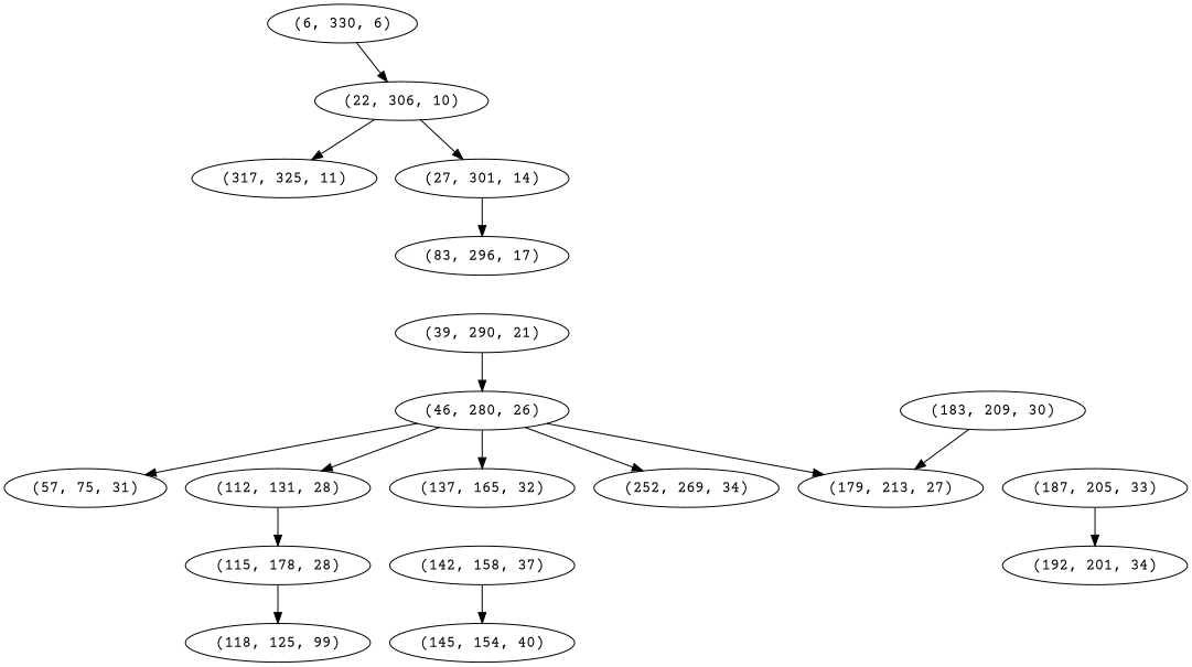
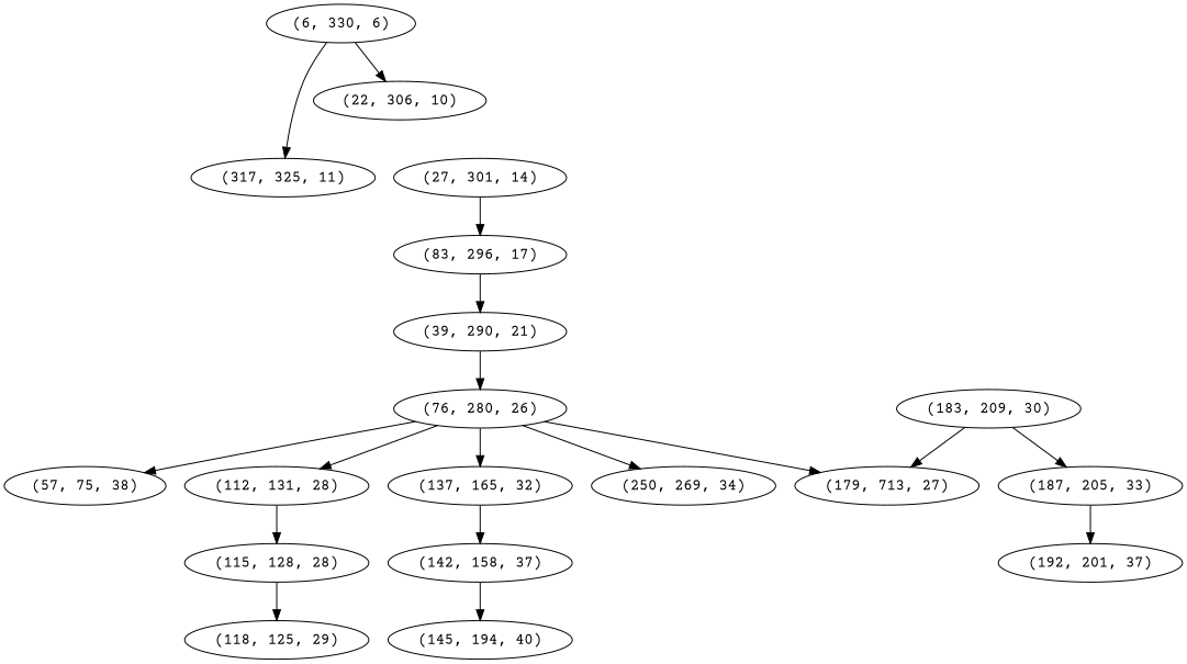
  digraph {
    fontname="Courier Prime"
    node [fontname="Courier Prime"]
    edge [fontname="Courier Prime"]
    "(6, 330, 6)"
    "(22, 306, 10)"
    "(317, 325, 11)"
    "(27, 301, 14)"
    n5 [label="(83, 296, 17)"]
    "(39, 290, 21)"
-   "(46, 280, 26)"
-   "(57, 75, 31)"
+   "(46, 280, 26)" [label="(76, 280, 26)"]
+   "(57, 75, 31)" [label="(57, 75, 38)"]
    n9 [label="(112, 131, 28)"]
    "(137, 165, 32)"
-   "(179, 213, 27)"
-   "(252, 269, 34)"
-   "(115, 128, 28)" [label="(115, 178, 28)"]
+   "(179, 213, 27)" [label="(179, 713, 27)"]
+   "(252, 269, 34)" [label="(250, 269, 34)"]
+   "(115, 128, 28)"
    "(142, 158, 37)"
-   "(118, 125, 29)" [label="(118, 125, 99)"]
-   "(145, 154, 40)"
+   "(118, 125, 29)"
+   "(145, 154, 40)" [label="(145, 194, 40)"]
    "(183, 209, 30)"
    "(187, 205, 33)"
-   "(192, 201, 37)" [label="(192, 201, 34)"]
+   "(192, 201, 37)"
    "(6, 330, 6)" -> "(22, 306, 10)"
-   "(22, 306, 10)" -> "(317, 325, 11)"
-   "(22, 306, 10)" -> "(27, 301, 14)"
+   "(6, 330, 6)" -> "(317, 325, 11)"
    "(27, 301, 14)" -> n5
+   n5 -> "(39, 290, 21)"
    "(39, 290, 21)" -> "(46, 280, 26)"
    "(46, 280, 26)" -> "(57, 75, 31)"
    "(46, 280, 26)" -> n9
    "(46, 280, 26)" -> "(137, 165, 32)"
    "(46, 280, 26)" -> "(179, 213, 27)"
    "(46, 280, 26)" -> "(252, 269, 34)"
    n9 -> "(115, 128, 28)"
+   "(137, 165, 32)" -> "(142, 158, 37)"
    "(115, 128, 28)" -> "(118, 125, 29)"
    "(142, 158, 37)" -> "(145, 154, 40)"
    "(183, 209, 30)" -> "(179, 213, 27)"
+   "(183, 209, 30)" -> "(187, 205, 33)"
    "(187, 205, 33)" -> "(192, 201, 37)"
  }
